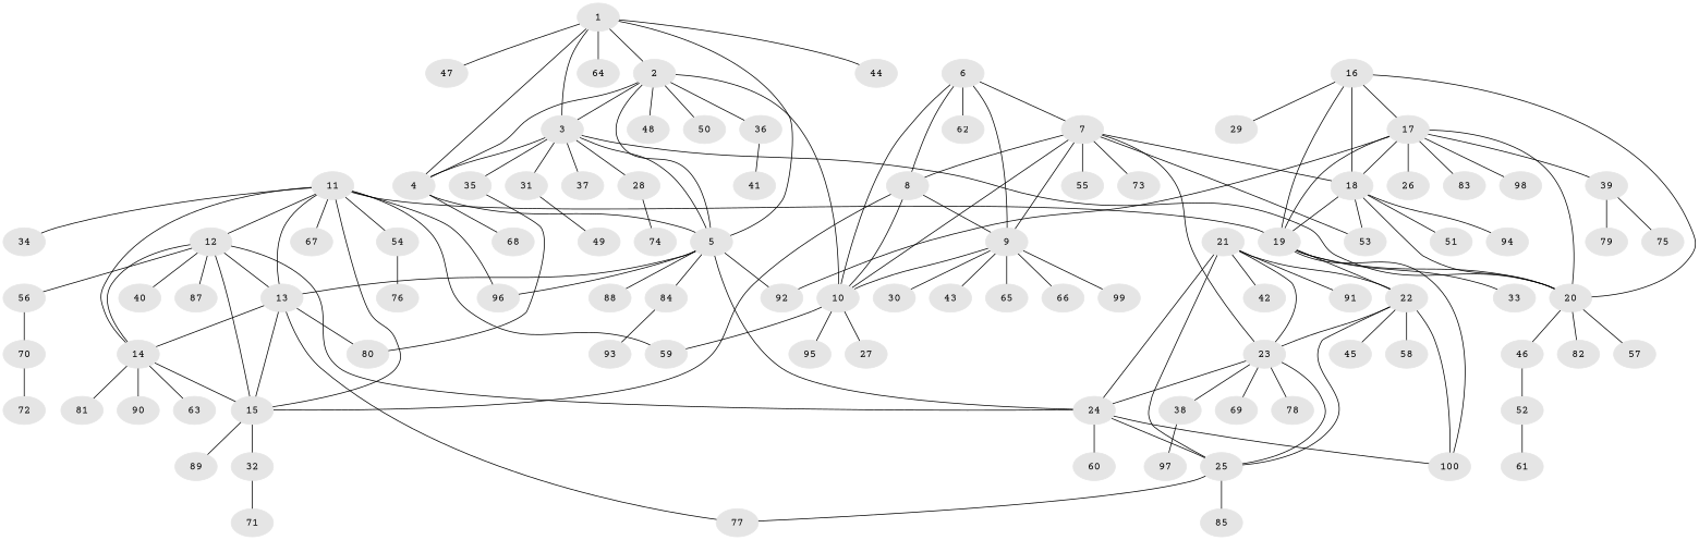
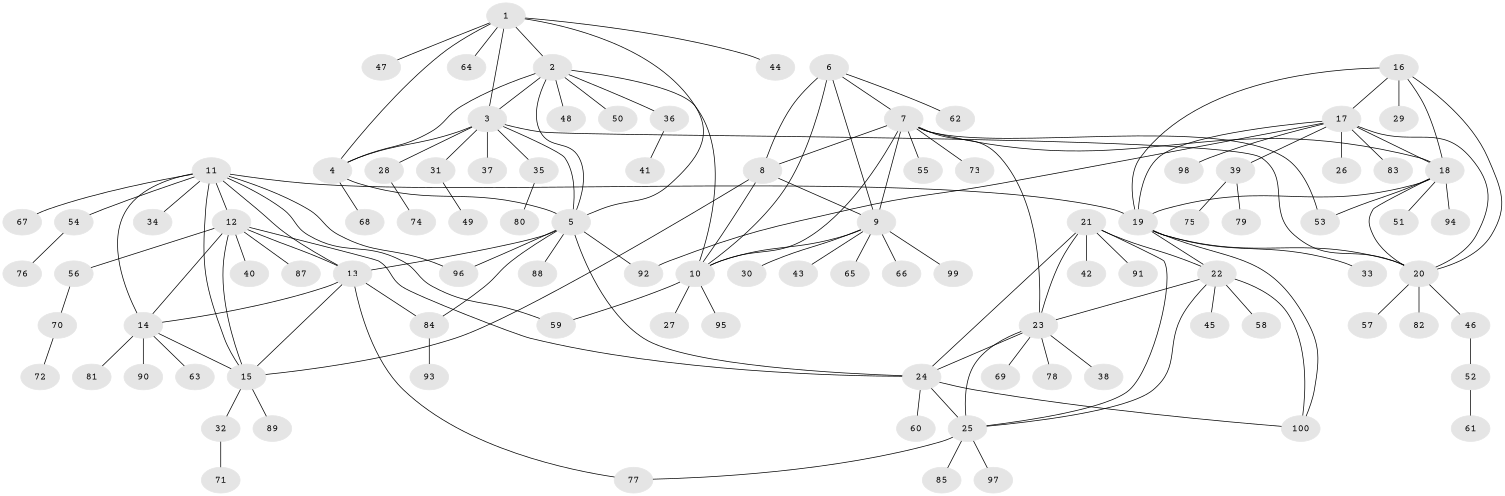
  graph {
    fontname="Courier Prime"
    node [color=gray90 fontname="Courier Prime" style=filled]
    edge [fontname="Courier Prime"]
    1
    2
    3
    4
    5
    44
    47
    64
    10
    36
    48
    50
    20
    28
    31
    35
    37
    68
    13
    24
    84
    88
    92
    96
    27
    59
    95
    41
    46
    57
    82
    74
    49
    80
    15
    14
    77
    100
    25
    60
    93
    6
    7
    8
    9
    62
    18
    23
    53
    55
    73
    30
    43
    65
    66
    99
    19
    51
    94
    38
    69
    78
    32
    89
    11
    12
    34
    54
    67
    40
    56
    87
    63
    81
    90
    22
    33
    76
    70
    71
    16
    17
    29
    26
    39
    83
    98
    75
    79
    45
    58
    52
    21
    42
    91
    85
    97
    61
    72
    1 -- 2
    1 -- 3
    1 -- 4
    1 -- 5
    1 -- 44
    1 -- 47
    1 -- 64
    2 -- 3
    2 -- 4
    2 -- 5
    2 -- 10
    2 -- 36
    2 -- 48
    2 -- 50
    3 -- 4
    3 -- 5
    3 -- 20
    3 -- 28
    3 -- 31
    3 -- 35
    3 -- 37
    4 -- 5
    4 -- 68
    5 -- 13
    5 -- 24
    5 -- 84
    5 -- 88
    5 -- 92
    5 -- 96
    10 -- 27
    10 -- 59
    10 -- 95
    36 -- 41
    20 -- 46
    20 -- 57
    20 -- 82
    28 -- 74
    31 -- 49
    35 -- 80
-   13 -- 80
+   13 -- 84
    13 -- 15
    13 -- 14
    13 -- 77
    24 -- 100
    24 -- 25
    24 -- 60
    84 -- 93
    46 -- 52
    15 -- 32
    15 -- 89
    14 -- 15
    14 -- 63
    14 -- 81
    14 -- 90
    25 -- 77
    25 -- 85
-   38 -- 97
+   25 -- 97
    6 -- 10
    6 -- 7
    6 -- 8
    6 -- 9
    6 -- 62
    7 -- 10
    7 -- 8
    7 -- 9
    7 -- 18
    7 -- 23
    7 -- 53
    7 -- 55
    7 -- 73
    8 -- 10
    8 -- 15
    8 -- 9
    9 -- 10
    9 -- 30
    9 -- 43
    9 -- 65
    9 -- 66
    9 -- 99
    18 -- 20
    18 -- 53
    18 -- 19
    18 -- 51
    18 -- 94
    23 -- 24
    23 -- 25
    23 -- 38
    23 -- 69
    23 -- 78
    19 -- 20
    19 -- 100
    19 -- 22
    19 -- 33
    32 -- 71
    11 -- 13
    11 -- 96
    11 -- 59
    11 -- 15
    11 -- 14
    11 -- 19
    11 -- 12
    11 -- 34
    11 -- 54
    11 -- 67
    12 -- 13
    12 -- 24
    12 -- 15
    12 -- 14
    12 -- 40
    12 -- 56
    12 -- 87
    54 -- 76
    56 -- 70
    22 -- 100
    22 -- 25
    22 -- 23
    22 -- 45
    22 -- 58
    70 -- 72
    16 -- 20
    16 -- 18
    16 -- 19
    16 -- 17
    16 -- 29
    17 -- 20
    17 -- 92
    17 -- 18
    17 -- 19
    17 -- 26
    17 -- 39
    17 -- 83
    17 -- 98
    39 -- 75
    39 -- 79
    52 -- 61
    21 -- 24
    21 -- 25
    21 -- 23
    21 -- 22
    21 -- 42
    21 -- 91
  }
